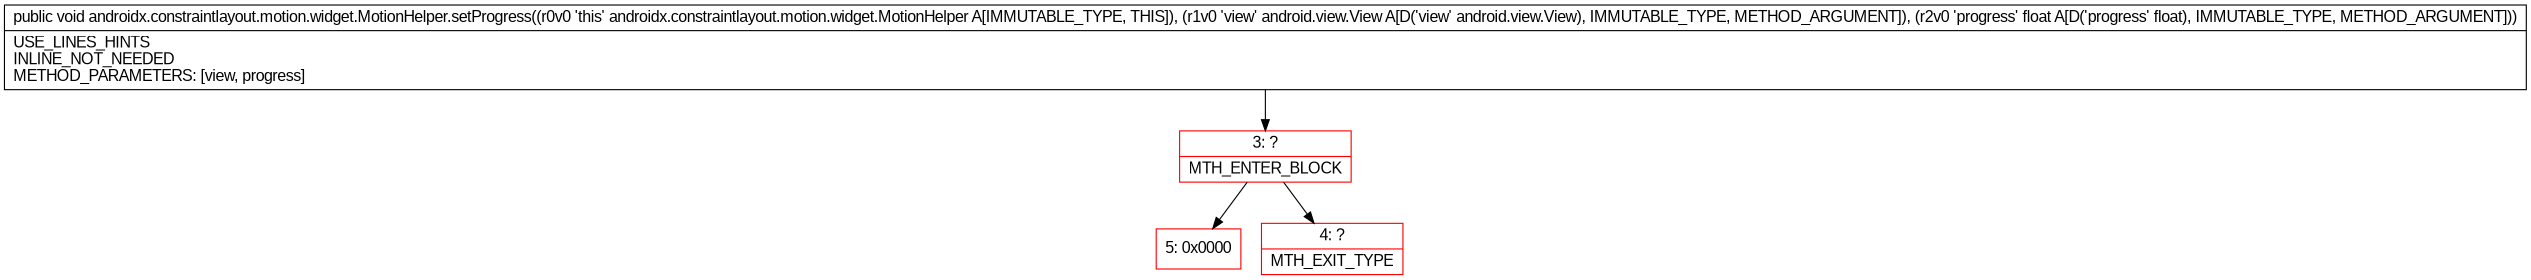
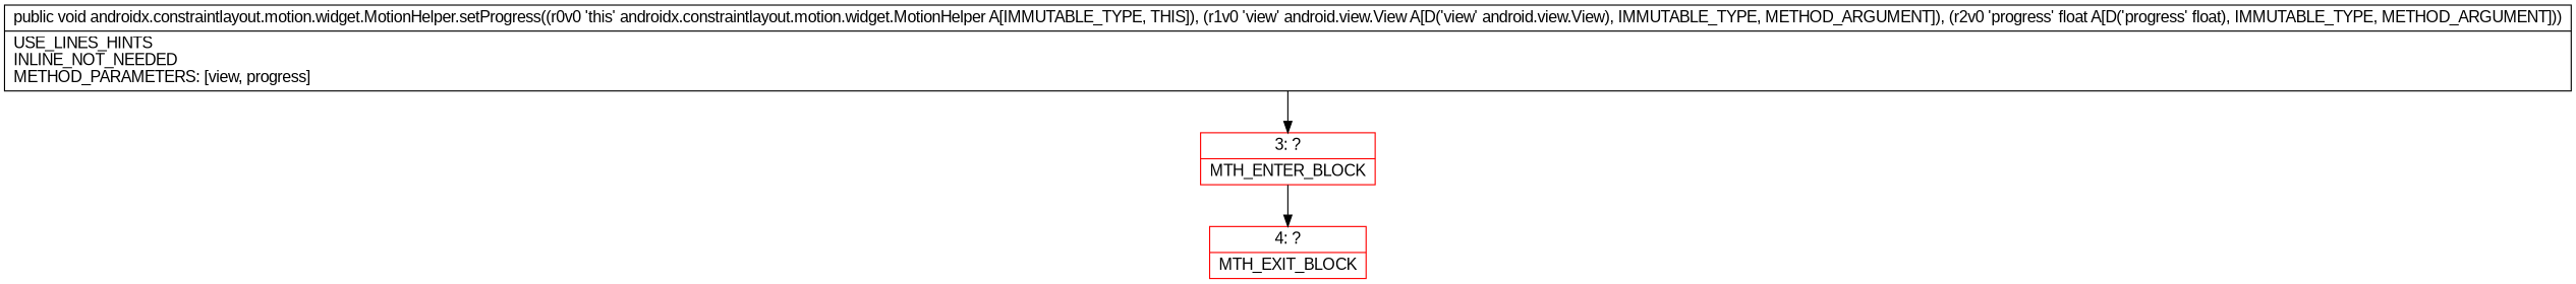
  digraph {
    fontname="Liberation Sans"
    node [color=red fontname="Liberation Sans" shape=record]
    edge [fontname="Liberation Sans"]
    n1 [label="{3\:\ ?|MTH_ENTER_BLOCK\l}"]
-   n2 [label="{5\:\ 0x0000}"]
-   n3 [label="{4\:\ ?|MTH_EXIT_TYPE\l}"]
+   n3 [label="{4\:\ ?|MTH_EXIT_BLOCK\l}"]
    n4 [label="{public void androidx.constraintlayout.motion.widget.MotionHelper.setProgress((r0v0 'this' androidx.constraintlayout.motion.widget.MotionHelper A[IMMUTABLE_TYPE, THIS]), (r1v0 'view' android.view.View A[D('view' android.view.View), IMMUTABLE_TYPE, METHOD_ARGUMENT]), (r2v0 'progress' float A[D('progress' float), IMMUTABLE_TYPE, METHOD_ARGUMENT]))  | USE_LINES_HINTS\lINLINE_NOT_NEEDED\lMETHOD_PARAMETERS: [view, progress]\l}" color=""]
    subgraph cluster_1 {
      label="R(0)"
    }
-   n1 -> n2
    n1 -> n3
    n4 -> n1
  }
